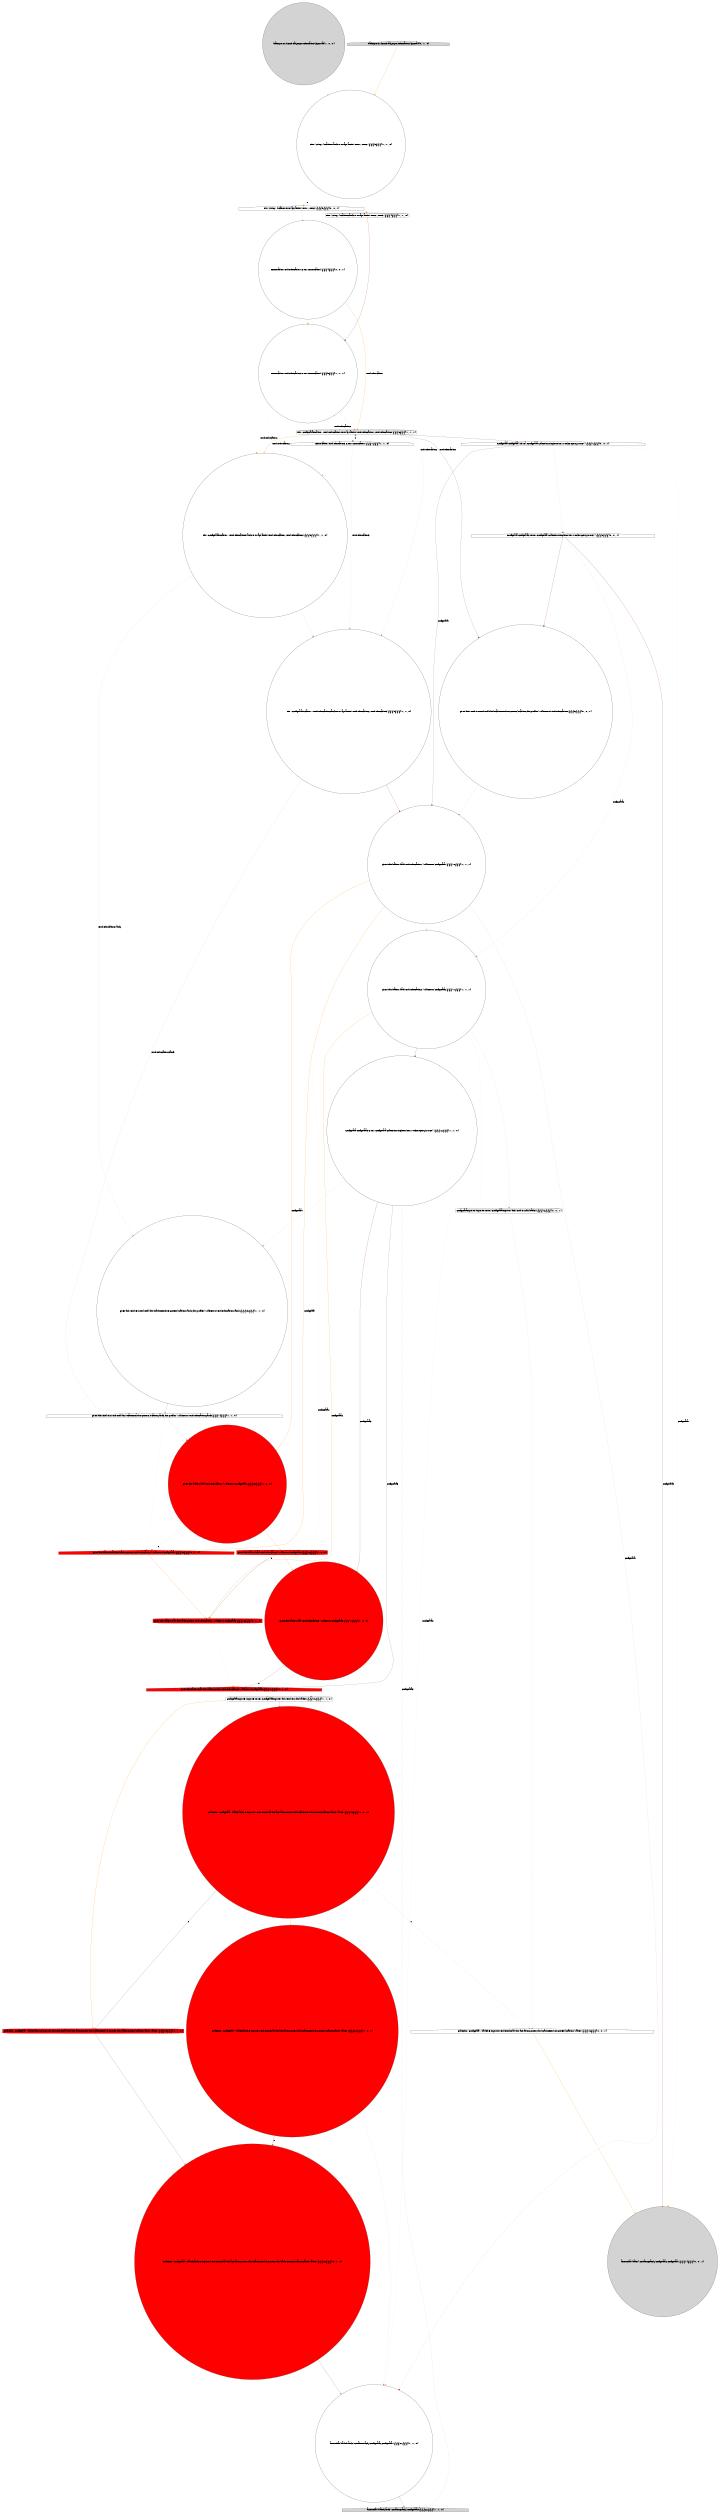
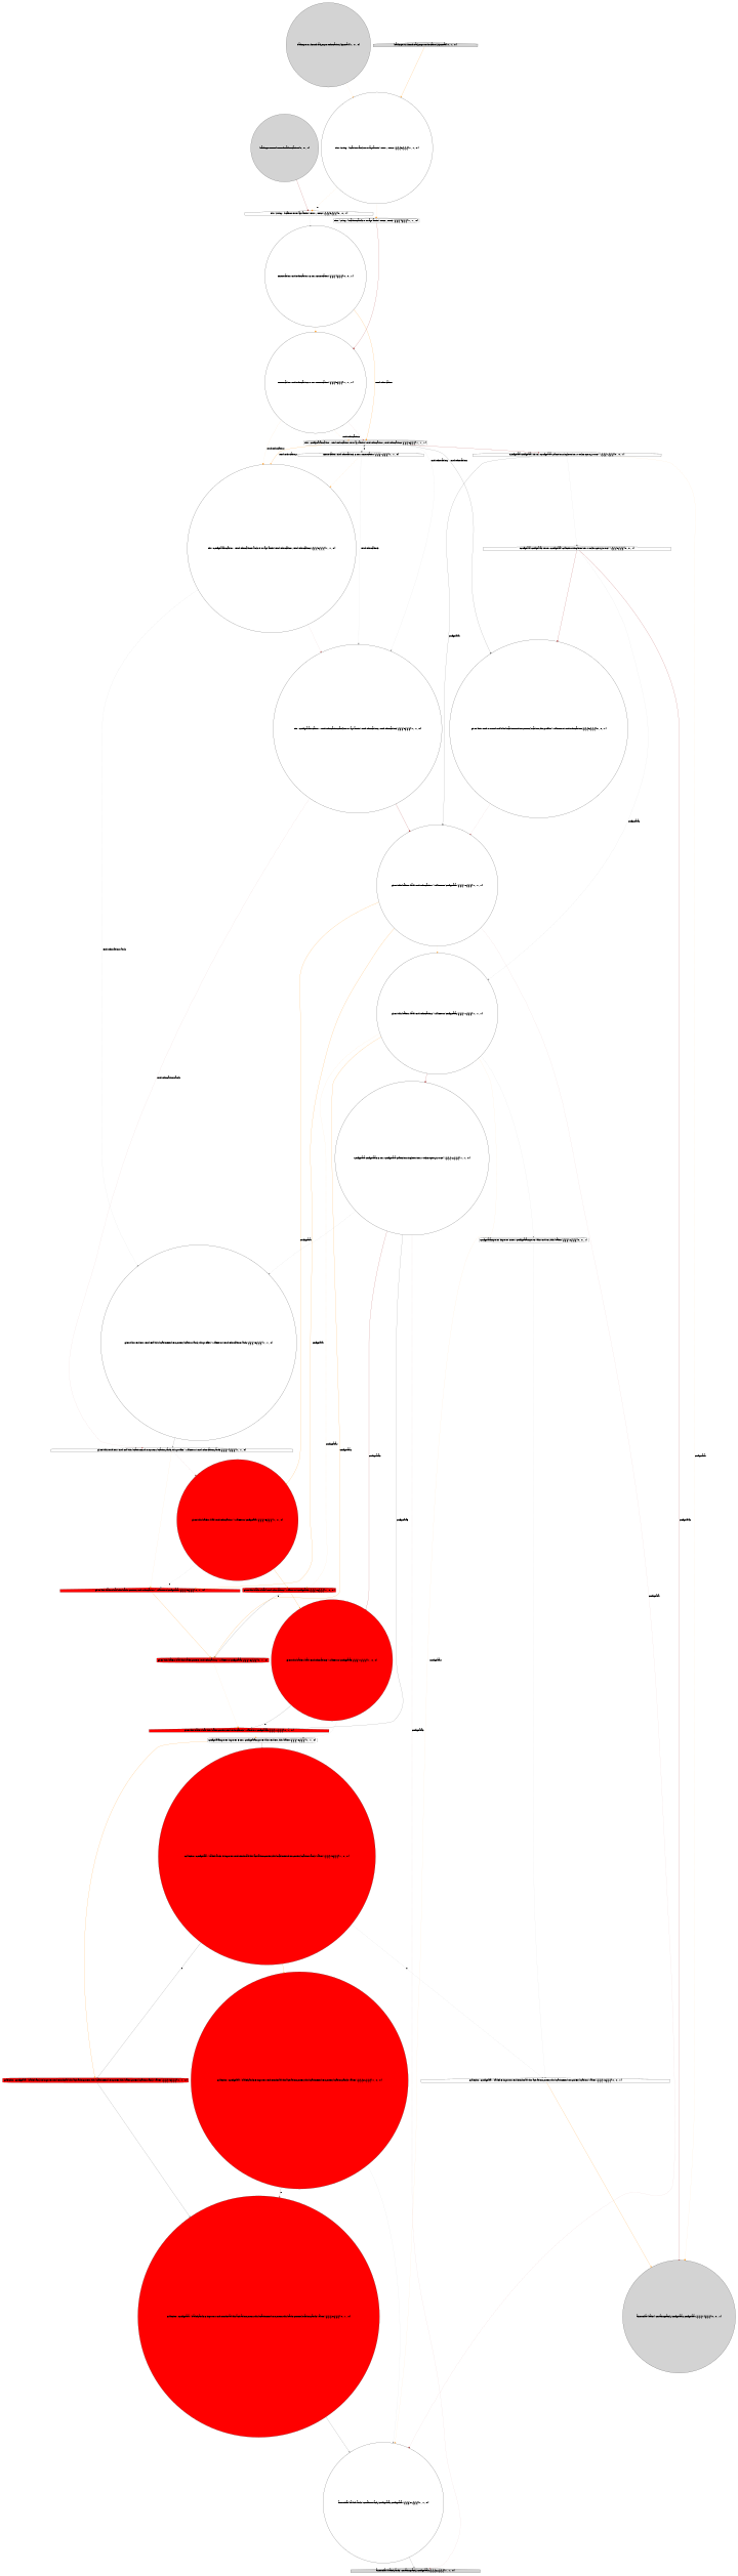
  digraph {
    node [fillcolor=white shape=circle style=filled]
    edge [style=dotted color=darkorange arrowhead=vee]
    n1 [fillcolor=red label="Collection<ConfigData> loaded1and2 = importer.resolveAndLoad(this.activationContext,this.locationResolverContext,this.loaderContext,locations1and2).values()@@@19@@@['0', '1', '0']" shape=cylinder]
    n2 [fillcolor=red label="Collection<ConfigData> loaded2and3 = importer.resolveAndLoad(this.activationContext,this.locationResolverContext,this.loaderContext,locations2and3).values()@@@20@@@['0', '1', '0']"]
    n3 [label="List<ConfigDataLocation> resolvedLocations = Arrays.asList(resolvedLocation1,resolvedLocation2)@@@6@@@['1', '1', '1']" shape=cylinder]
    n4 [label="List<ConfigDataLocation> resolvedLocations1and2 = Arrays.asList(resolvedLocation1,resolvedLocation2)@@@8@@@['1', '1', '0']"]
    n5 [label="List<ConfigDataLocation> resolvedLocations2and3 = Arrays.asList(resolvedLocation2,resolvedLocation3)@@@9@@@['1', '1', '0']"]
    n6 [label="ConfigData configData1 = new ConfigData(Collections.singleton(new MockPropertySource()))@@@7@@@['0', '0', '1']" shape=house]
    n7 [label="given(this.resolvers.resolveAll(this.locationResolverContext,locations,this.profiles)).willReturn(resolvedLocations)@@@9@@@['0', '0', '1']"]
    n8 [label="TestLocation resolvedLocation3 = new TestLocation()@@@7@@@['1', '1', '0']" shape=house]
    n9 [label="ConfigDataImporter importer = new ConfigDataImporter(this.resolvers,this.loaders)@@@18@@@['1', '1', '0']" shape=cylinder]
    n10 [fillcolor=red label="Collection<ConfigData> loaded1and2 = importer.resolveAndLoad(this.activationContext,this.locationResolverContext,locations1and2).values()@@@19@@@['1', '0', '0']"]
    n11 [label="given(this.resolvers.resolveAll(this.locationResolverContext,locations2and3,this.profiles)).willReturn(resolvedLocations2and3)@@@14@@@['1', '1', '0']" shape=house]
    n12 [fillcolor=red label="given(this.loaders.load(this.loaderContext,resolvedLocation1)).willReturn(configData1)@@@15@@@['0', '1', '0']" shape=house]
    n13 [fillcolor=red label="given(this.loaders.load(resolvedLocation1)).willReturn(configData1)@@@15@@@['1', '0', '0']"]
    n14 [fillcolor=red label="given(this.loaders.load(this.loaderContext,resolvedLocation3)).willReturn(configData3)@@@17@@@['0', '1', '0']" shape=house]
    n15 [label="given(this.loaders.load(resolvedLocation2)).willReturn(configData2)@@@11@@@['1', '1', '1']"]
    n16 [label="ConfigData configData3 = new ConfigData(Collections.singleton(new MockPropertySource()))@@@12@@@['1', '1', '0']"]
    n17 [fillcolor=red label="given(this.loaders.load(this.loaderContext,resolvedLocation2)).willReturn(configData2)@@@16@@@['0', '1', '0']" shape=cylinder]
    n18 [label="ConfigDataImporter importer = new ConfigDataImporter(this.resolvers,this.loaders)@@@12@@@['0', '0', '1']" shape=cylinder]
    n19 [label="assertThat(loaded1and2).containsExactly(configData2,configData1)@@@21@@@['1', '1', '0']"]
    n20 [fillcolor=red label="given(this.loaders.load(resolvedLocation2)).willReturn(configData2)@@@16@@@['1', '0', '0']" shape=cylinder]
    n21 [fillcolor=lightgray label="assertThat(loaded2and3).containsExactly(configData3)@@@22@@@['1', '1', '0']" shape=house]
    n22 [label="TestLocation resolvedLocation1 = new TestLocation()@@@4@@@['0', '0', '1']"]
    n23 [label="TestLocation resolvedLocation2 = new TestLocation()@@@5@@@['1', '1', '1']"]
    n24 [fillcolor=lightgray label="assertThat(loaded).containsExactly(configData2,configData1)@@@14@@@['0', '0', '1']"]
+   n25 [fillcolor=lightgray label="loadImportsResolvesAndLoadsLocations['0', '0', '1']"]
    n26 [label="List<String> locations = Arrays.asList(\"test1\",\"test2\")@@@3@@@['0', '0', '1']" shape=house]
    n27 [label="ConfigData configData2 = new ConfigData(Collections.singleton(new MockPropertySource()))@@@8@@@['0', '0', '1']" shape=house]
    n28 [label="given(this.resolvers.resolveAll(this.locationResolverContext,locations1and2,this.profiles)).willReturn(resolvedLocations1and2)@@@13@@@['1', '1', '0']"]
    n29 [fillcolor=red label="given(this.loaders.load(resolvedLocation3)).willReturn(configData3)@@@17@@@['1', '0', '0']"]
    n30 [label="List<String> locations2and3 = Arrays.asList(\"test2\",\"test3\")@@@4@@@['1', '1', '0']" shape=cylinder]
    n31 [label="given(this.loaders.load(resolvedLocation1)).willReturn(configData1)@@@10@@@['1', '1', '1']"]
    n32 [fillcolor=lightgray label="loadImportsWhenAlreadyImportedLocationSkipsLoad['1', '0', '0']"]
    n33 [label="List<String> locations1and2 = Arrays.asList(\"test1\",\"test2\")@@@3@@@['1', '1', '0']"]
    n34 [label="Collection<ConfigData> loaded = importer.resolveAndLoad(this.activationContext,this.locationResolverContext,locations).values()@@@13@@@['0', '0', '1']" shape=house]
    n35 [fillcolor=red label="Collection<ConfigData> loaded2and3 = importer.resolveAndLoad(this.activationContext,this.locationResolverContext,locations2and3).values()@@@20@@@['1', '0', '0']"]
    n36 [fillcolor=lightgray label="loadImportsWhenAlreadyImportedLocationSkipsLoad['0', '1', '0']" shape=house]
    n1 -> n2 [style=solid color=gray40]
    n2 -> n19 [style=solid color=gray40]
    n3 -> n4 [label=resolvedLocation2 style=solid arrowhead=tee]
    n3 -> n5 [label=resolvedLocation2 color=gray40]
    n3 -> n6 [style=solid color=brown arrowhead=tee]
    n3 -> n7 [label=resolvedLocations style=solid color=gray40 arrowhead=box]
    n3 -> n8 [color=gray40 arrowhead=box]
    n4 -> n5 [color=brown]
    n4 -> n28 [label=resolvedLocations1and2 color=gray40 arrowhead=tee]
    n5 -> n11 [label=resolvedLocations2and3 color=brown]
    n5 -> n31 [style=solid color=brown arrowhead=box]
    n6 -> n24 [label=configData1 arrowhead=box]
    n6 -> n27 [color=gray40 arrowhead=box]
    n6 -> n31 [label=configData1 style=solid color=gray40 arrowhead=box]
    n7 -> n31 [color=brown arrowhead=tee]
    n8 -> n3 [label=0 color=gray40 arrowhead=box]
    n8 -> n4
    n8 -> n5 [label=resolvedLocation3 color=gray40]
    n9 -> n1 [style=solid]
    n9 -> n10 [style=solid color=brown arrowhead=tee]
    n10 -> n1 [label=0 style=solid color=gray40 arrowhead=tee]
    n10 -> n34 [label=0 color=gray40 arrowhead=tee]
    n10 -> n35 [style=solid arrowhead=tee]
    n11 -> n12
    n11 -> n13 [color=brown arrowhead=box]
    n12 -> n17 [style=solid]
    n13 -> n12 [label=0 color=gray40 arrowhead=box]
    n13 -> n20 [style=solid arrowhead=tee]
    n14 -> n9
    n15 -> n16 [style=solid color=brown arrowhead=box]
    n15 -> n17 [label=configData2 style=solid arrowhead=box]
    n15 -> n18 [color=gray40]
    n15 -> n19 [label=configData2]
    n15 -> n20 [label=configData2 arrowhead=tee]
    n16 -> n14 [label=configData3 style=solid color=gray40 arrowhead=tee]
    n16 -> n21 [label=configData3 color=brown arrowhead=tee]
    n16 -> n28 [color=gray40]
    n16 -> n29 [label=configData3 style=solid color=brown arrowhead=tee]
    n17 -> n14 [arrowhead=box]
    n18 -> n34 [color=gray40 arrowhead=tee]
    n19 -> n21 [style=solid color=gray40]
    n20 -> n17 [label=0 style=solid color=gray40]
    n20 -> n29 [style=solid]
    n22 -> n3 [label=resolvedLocation1 style=solid arrowhead=box]
    n22 -> n23 [arrowhead=box]
    n23 -> n3 [color=brown arrowhead=tee]
    n23 -> n3 [label=resolvedLocation2 arrowhead=tee]
    n23 -> n4 [label=resolvedLocation1 arrowhead=box]
+   n25 -> n26 [style=solid color=brown arrowhead=box]
    n26 -> n22 [color=gray40 arrowhead=tee]
    n27 -> n7 [style=solid color=brown arrowhead=box]
    n27 -> n15 [label=configData2 color=gray40]
    n27 -> n24 [label=configData2 style=solid color=brown arrowhead=tee]
    n28 -> n11 [style=solid color=gray40]
    n29 -> n9 [color=gray40 arrowhead=box]
    n29 -> n14 [label=0 style=solid color=gray40]
    n30 -> n23 [style=solid color=brown arrowhead=box]
    n31 -> n12 [label=configData1 style=solid arrowhead=tee]
    n31 -> n13 [label=configData1 style=solid arrowhead=tee]
    n31 -> n15
    n31 -> n19 [label=configData1 color=brown arrowhead=box]
    n32 -> n33 [arrowhead=tee]
    n33 -> n26 [label=0 arrowhead=box]
    n33 -> n30 [arrowhead=box]
    n34 -> n24 [style=solid]
    n35 -> n2 [label=0 style=solid color=brown arrowhead=box]
    n35 -> n19 [color=gray40]
    n36 -> n33 [style=solid]
  }
